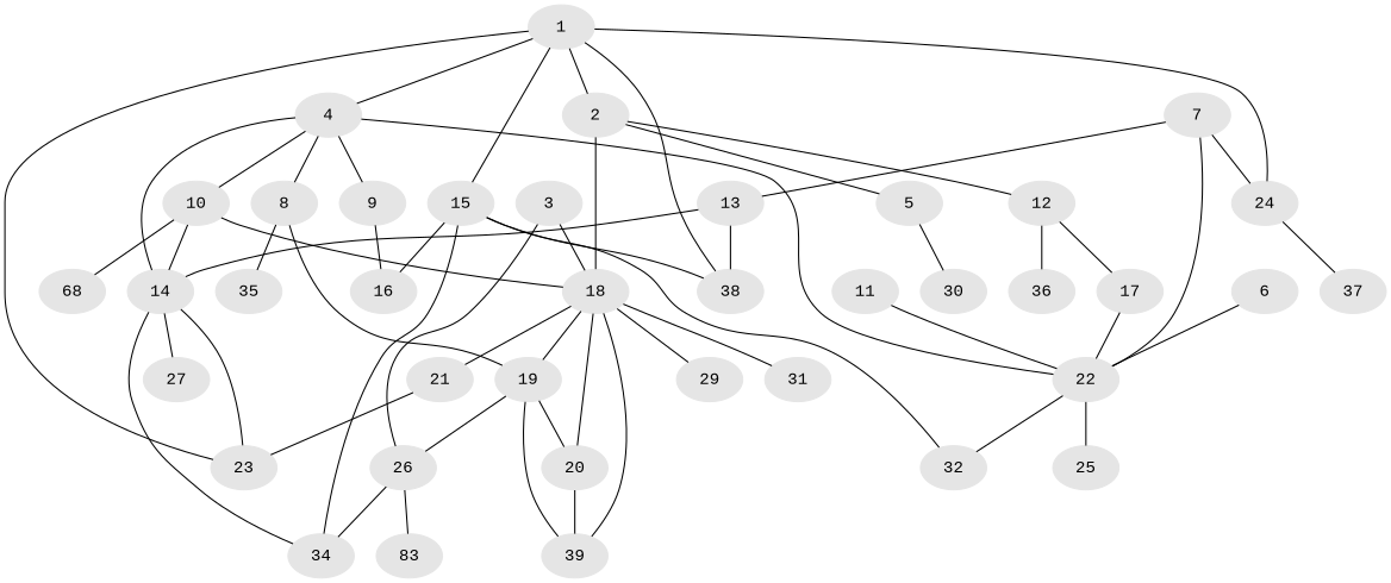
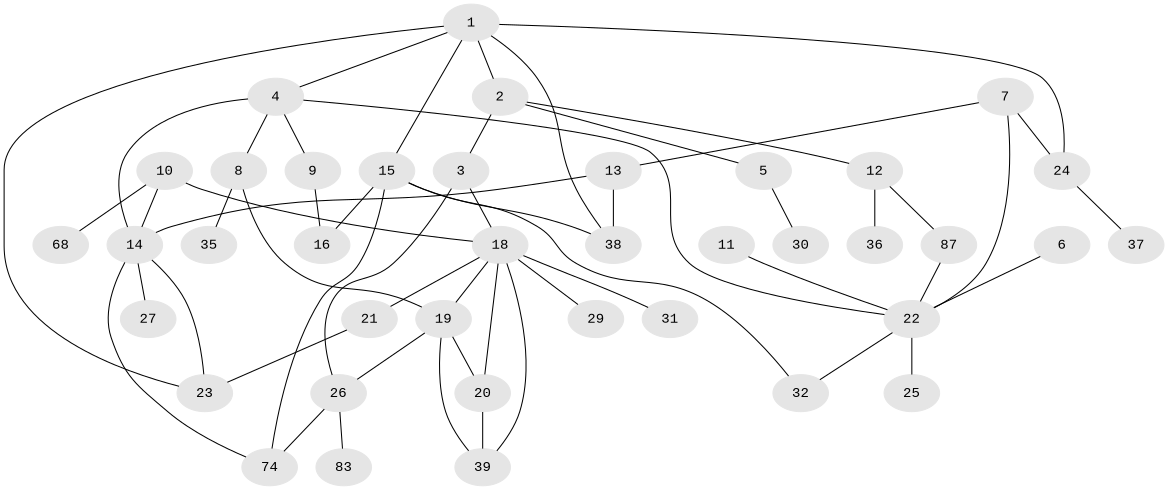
  graph {
    fontname="Liberation Mono"
    node [color=gray90 fontname="Liberation Mono" style=filled]
    edge [fontname="Liberation Mono" weight=1.0]
    1
    2
    4
    15
    23
    24
    38
    3
    5
    12
    8
    9
    10
    14
    22
    16
-   34
+   34 [label=74]
    32
    37
    18
    26
    30
-   17
+   17 [label=87]
    36
    19
    20
    21
    29
    31
    39
    n31 [label=83]
    35
    n33 [label=68]
    27
    25
    6
    7
    13
    11
    1 -- 2
    1 -- 4
    1 -- 15
    1 -- 23
    1 -- 24
    1 -- 38
-   2 -- 18
+   2 -- 3
    2 -- 5
    2 -- 12
    4 -- 8
    4 -- 9
-   4 -- 10
    4 -- 14
    4 -- 22
    15 -- 38
    15 -- 16
    15 -- 34
    15 -- 32
    24 -- 37
    3 -- 18
    3 -- 26
    5 -- 30
    12 -- 17
    12 -- 36
    8 -- 19
    8 -- 35
    9 -- 16
    10 -- 14
    10 -- 18
    10 -- n33
    14 -- 23
    14 -- 34
    14 -- 27
    22 -- 32
    22 -- 25
    18 -- 19
    18 -- 20 [weight=2.0]
    18 -- 21
    18 -- 29 [weight=3.0]
    18 -- 31
    18 -- 39
    26 -- 34
    26 -- n31
    17 -- 22
    19 -- 26
    19 -- 20
    19 -- 39
    20 -- 39 [weight=2.0]
    21 -- 23
    6 -- 22
    7 -- 24
    7 -- 22
    7 -- 13
    13 -- 38
    13 -- 14
    11 -- 22
  }
